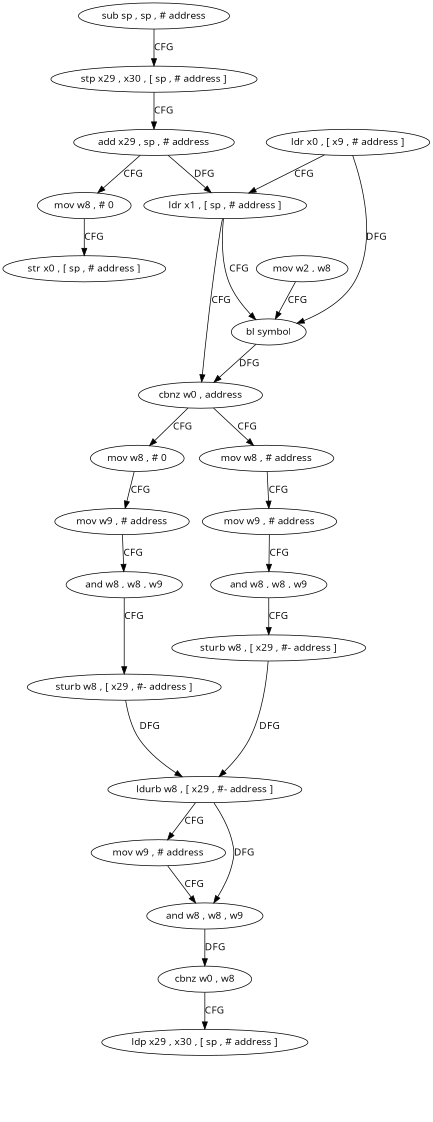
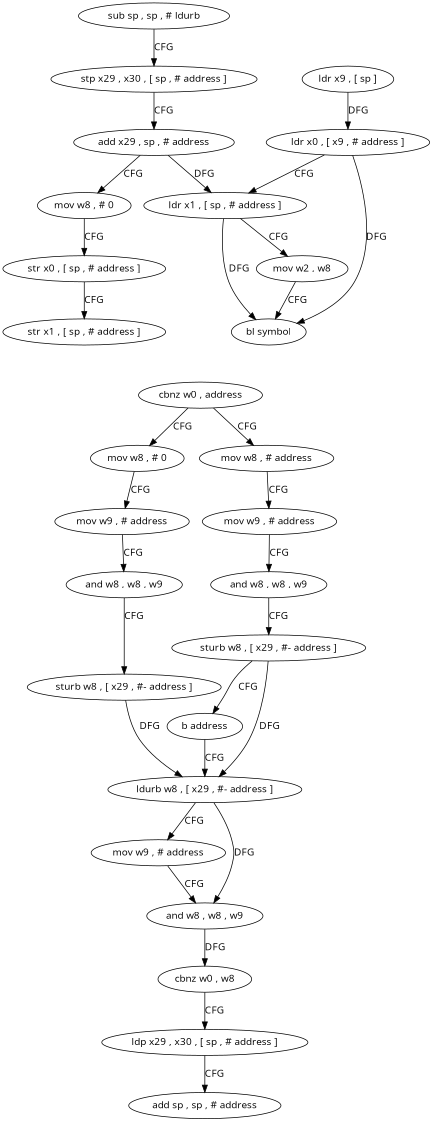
  digraph {
    fontname="Open Sans"
    node [fontname="Open Sans"]
    edge [fontname="Open Sans"]
-   n1 [label="sub sp , sp , # address"]
+   n1 [label="sub sp , sp , # ldurb"]
    n2 [label="stp x29 , x30 , [ sp , # address ]"]
    n3 [label="add x29 , sp , # address"]
    n4 [label="mov w8 , # 0"]
    n5 [label="ldr x1 , [ sp , # address ]"]
    n6 [label="str x0 , [ sp , # address ]"]
+   n7 [label="str x1 , [ sp , # address ]"]
    n8 [label="bl symbol"]
    n9 [label="mov w2 , w8"]
+   n10 [label="ldr x9 , [ sp ]"]
    n11 [label="ldr x0 , [ x9 , # address ]"]
    n12 [label="cbnz w0 , address"]
    n13 [label="mov w8 , # 0"]
    n14 [label="mov w8 , # address"]
    n15 [label="mov w9 , # address"]
    n16 [label="mov w9 , # address"]
    n17 [label="and w8 , w8 , w9"]
    n18 [label="and w8 , w8 , w9"]
    n19 [label="sturb w8 , [ x29 , #- address ]"]
    n20 [label="ldurb w8 , [ x29 , #- address ]"]
    n21 [label="mov w9 , # address"]
    n22 [label="and w8 , w8 , w9"]
    n23 [label="cbnz w0 , w8"]
    n24 [label="sturb w8 , [ x29 , #- address ]"]
+   n25 [label="b address"]
    n26 [label="ldp x29 , x30 , [ sp , # address ]"]
+   n27 [label="add sp , sp , # address"]
    n1 -> n2 [label=CFG]
    n2 -> n3 [label=CFG]
    n3 -> n4 [label=CFG]
    n3 -> n5 [label=DFG]
    n4 -> n6 [label=CFG]
-   n5 -> n8 [label=CFG]
-   n5 -> n12 [label=CFG]
-   n8 -> n12 [label=DFG]
+   n5 -> n8 [label=DFG]
+   n5 -> n9 [label=CFG]
+   n6 -> n7 [label=CFG]
    n9 -> n8 [label=CFG]
+   n10 -> n11 [label=DFG]
    n11 -> n5 [label=CFG]
    n11 -> n8 [label=DFG]
    n12 -> n13 [label=CFG]
    n12 -> n14 [label=CFG]
    n13 -> n15 [label=CFG]
    n14 -> n16 [label=CFG]
    n15 -> n17 [label=CFG]
    n16 -> n18 [label=CFG]
    n17 -> n19 [label=CFG]
    n18 -> n24 [label=CFG]
    n19 -> n20 [label=DFG]
    n20 -> n21 [label=CFG]
    n20 -> n22 [label=DFG]
    n21 -> n22 [label=CFG]
    n22 -> n23 [label=DFG]
    n23 -> n26 [label=CFG]
    n24 -> n20 [label=DFG]
+   n24 -> n25 [label=CFG]
+   n25 -> n20 [label=CFG]
+   n26 -> n27 [label=CFG]
  }
